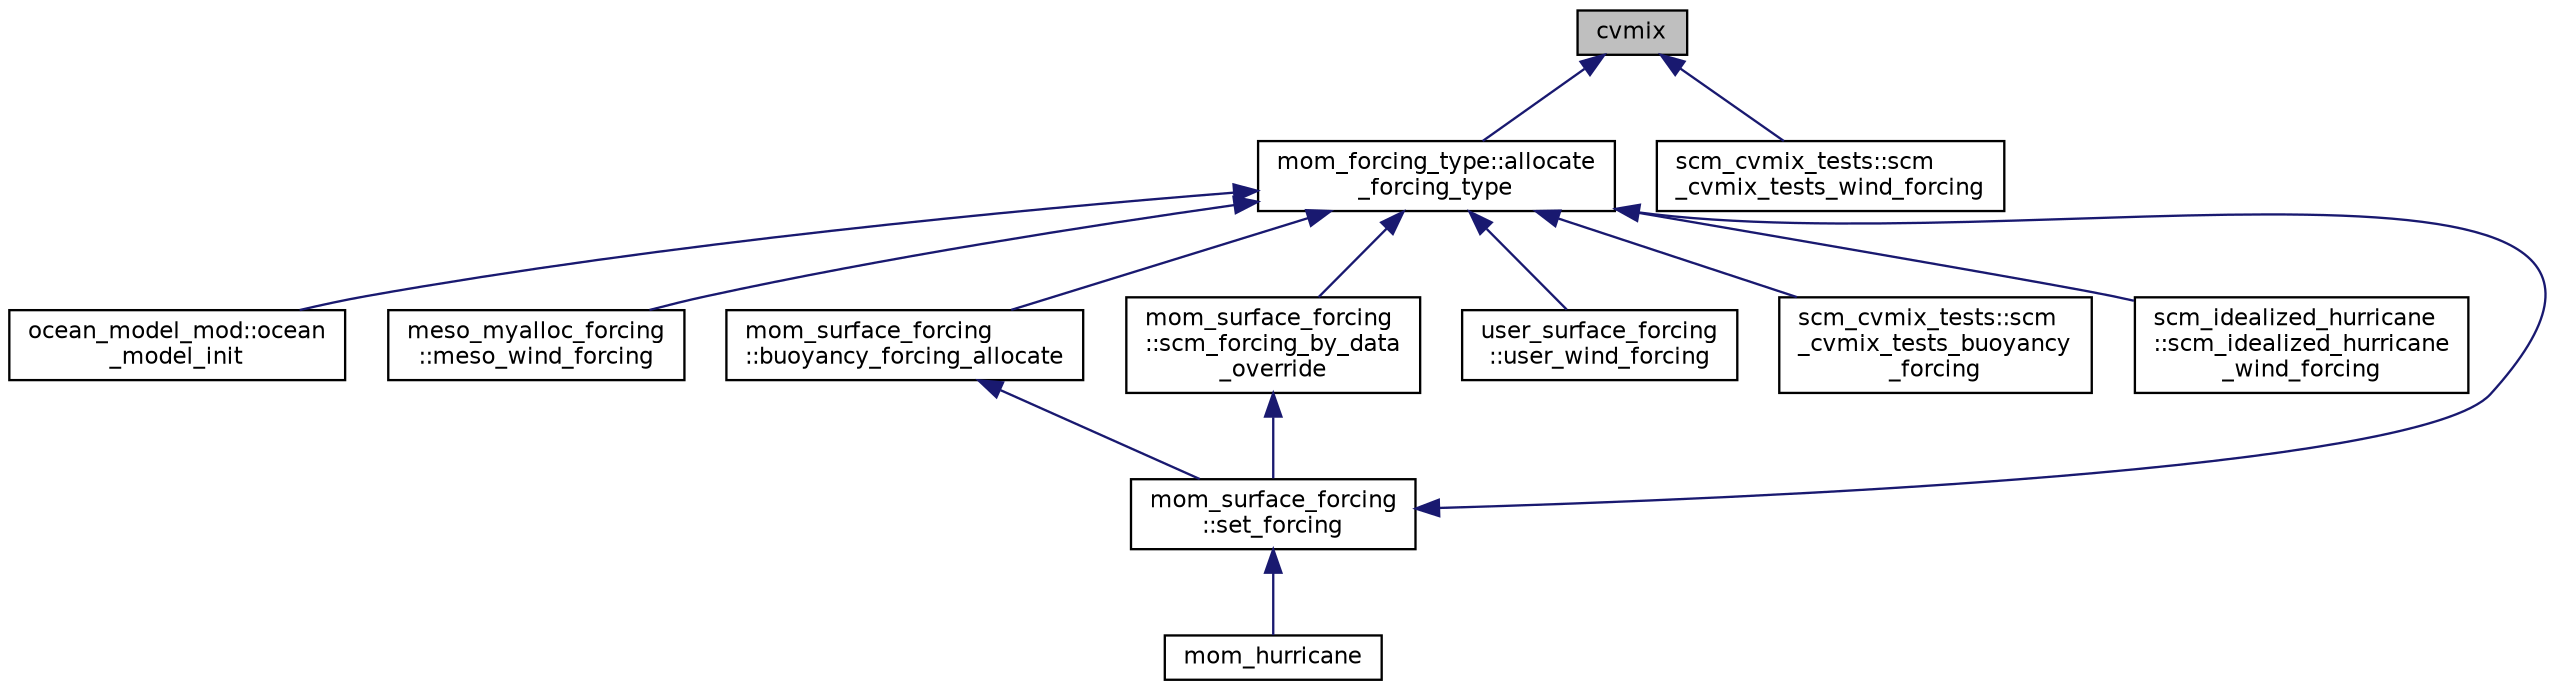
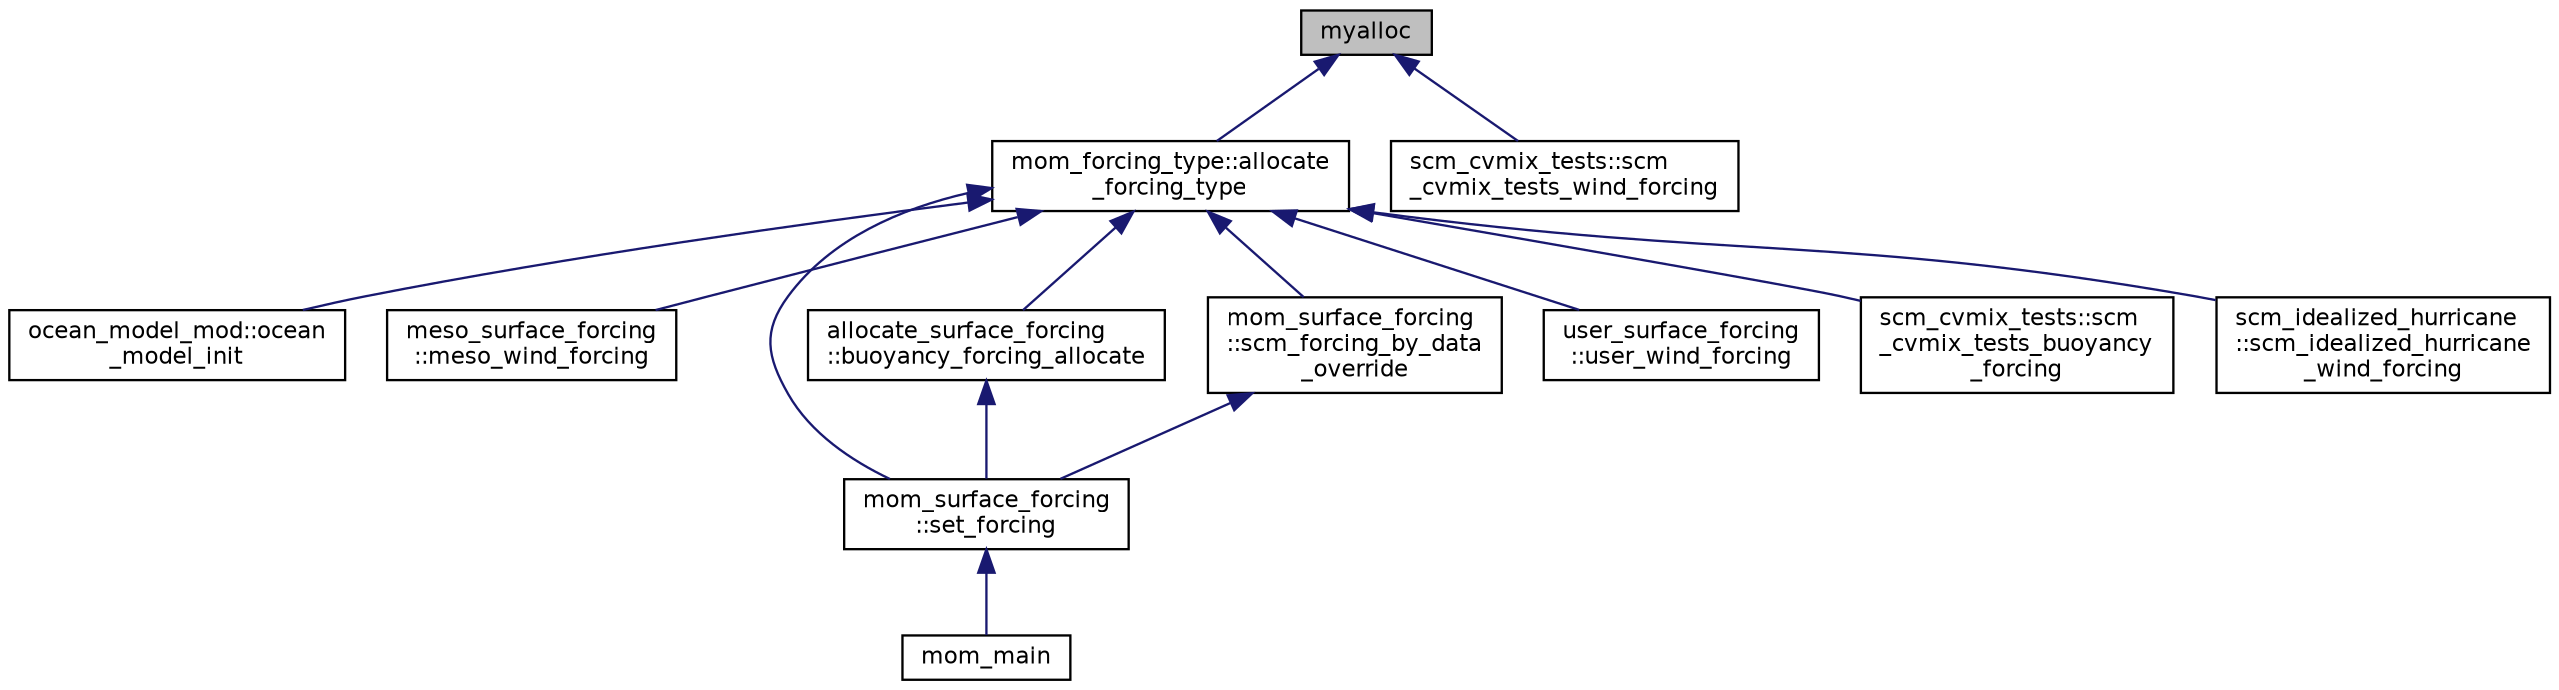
  digraph {
    rankdir=TB
    node [color=black fillcolor=white fontname=Helvetica fontsize=10 shape=record style=filled]
    edge [color=midnightblue dir=back fontname=Helvetica fontsize=10 labelfontname=Helvetica labelfontsize=10 style=solid]
-   n1 [fillcolor=grey75 fontcolor=black height=0.2 label=cvmix width=0.4]
+   n1 [fillcolor=grey75 fontcolor=black height=0.2 label=myalloc width=0.4]
    n2 [height=0.2 label="mom_forcing_type::allocate\l_forcing_type" width=0.4]
    n3 [height=0.2 label="scm_cvmix_tests::scm\l_cvmix_tests_wind_forcing" width=0.4]
    n4 [height=0.2 label="ocean_model_mod::ocean\l_model_init" width=0.4]
-   n5 [height=0.2 label="meso_myalloc_forcing\l::meso_wind_forcing" width=0.4]
+   n5 [height=0.2 label="meso_surface_forcing\l::meso_wind_forcing" width=0.4]
    n6 [height=0.2 label="mom_surface_forcing\l::set_forcing" width=0.4]
-   n7 [height=0.2 label="mom_surface_forcing\l::buoyancy_forcing_allocate" width=0.4]
+   n7 [height=0.2 label="allocate_surface_forcing\l::buoyancy_forcing_allocate" width=0.4]
    n8 [height=0.2 label="mom_surface_forcing\l::scm_forcing_by_data\l_override" width=0.4]
    n9 [height=0.2 label="user_surface_forcing\l::user_wind_forcing" width=0.4]
    n10 [height=0.2 label="scm_cvmix_tests::scm\l_cvmix_tests_buoyancy\l_forcing" width=0.4]
    n11 [height=0.2 label="scm_idealized_hurricane\l::scm_idealized_hurricane\l_wind_forcing" width=0.4]
-   n12 [height=0.2 label=mom_hurricane width=0.4]
+   n12 [height=0.2 label=mom_main width=0.4]
    n1 -> n2
    n1 -> n3
    n2 -> n4
    n2 -> n5
-   n6 -> n2
+   n2 -> n6
    n2 -> n7
    n2 -> n8
    n2 -> n9
    n2 -> n10
    n2 -> n11
    n6 -> n12
    n7 -> n6
    n8 -> n6
  }
